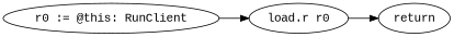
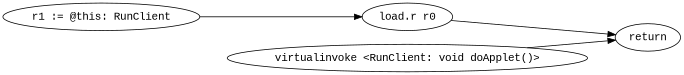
  digraph {
    fontname="Liberation Mono"
    rankdir=LR
    node [fontname="Liberation Mono"]
    edge [fontname="Liberation Mono"]
-   "r0 := @this: RunClient"
+   "r0 := @this: RunClient" [label="r1 := @this: RunClient"]
    "load.r r0"
    return
+   "virtualinvoke <RunClient: void doApplet()>"
    "r0 := @this: RunClient" -> "load.r r0"
    "load.r r0" -> return
+   "virtualinvoke <RunClient: void doApplet()>" -> return
  }
